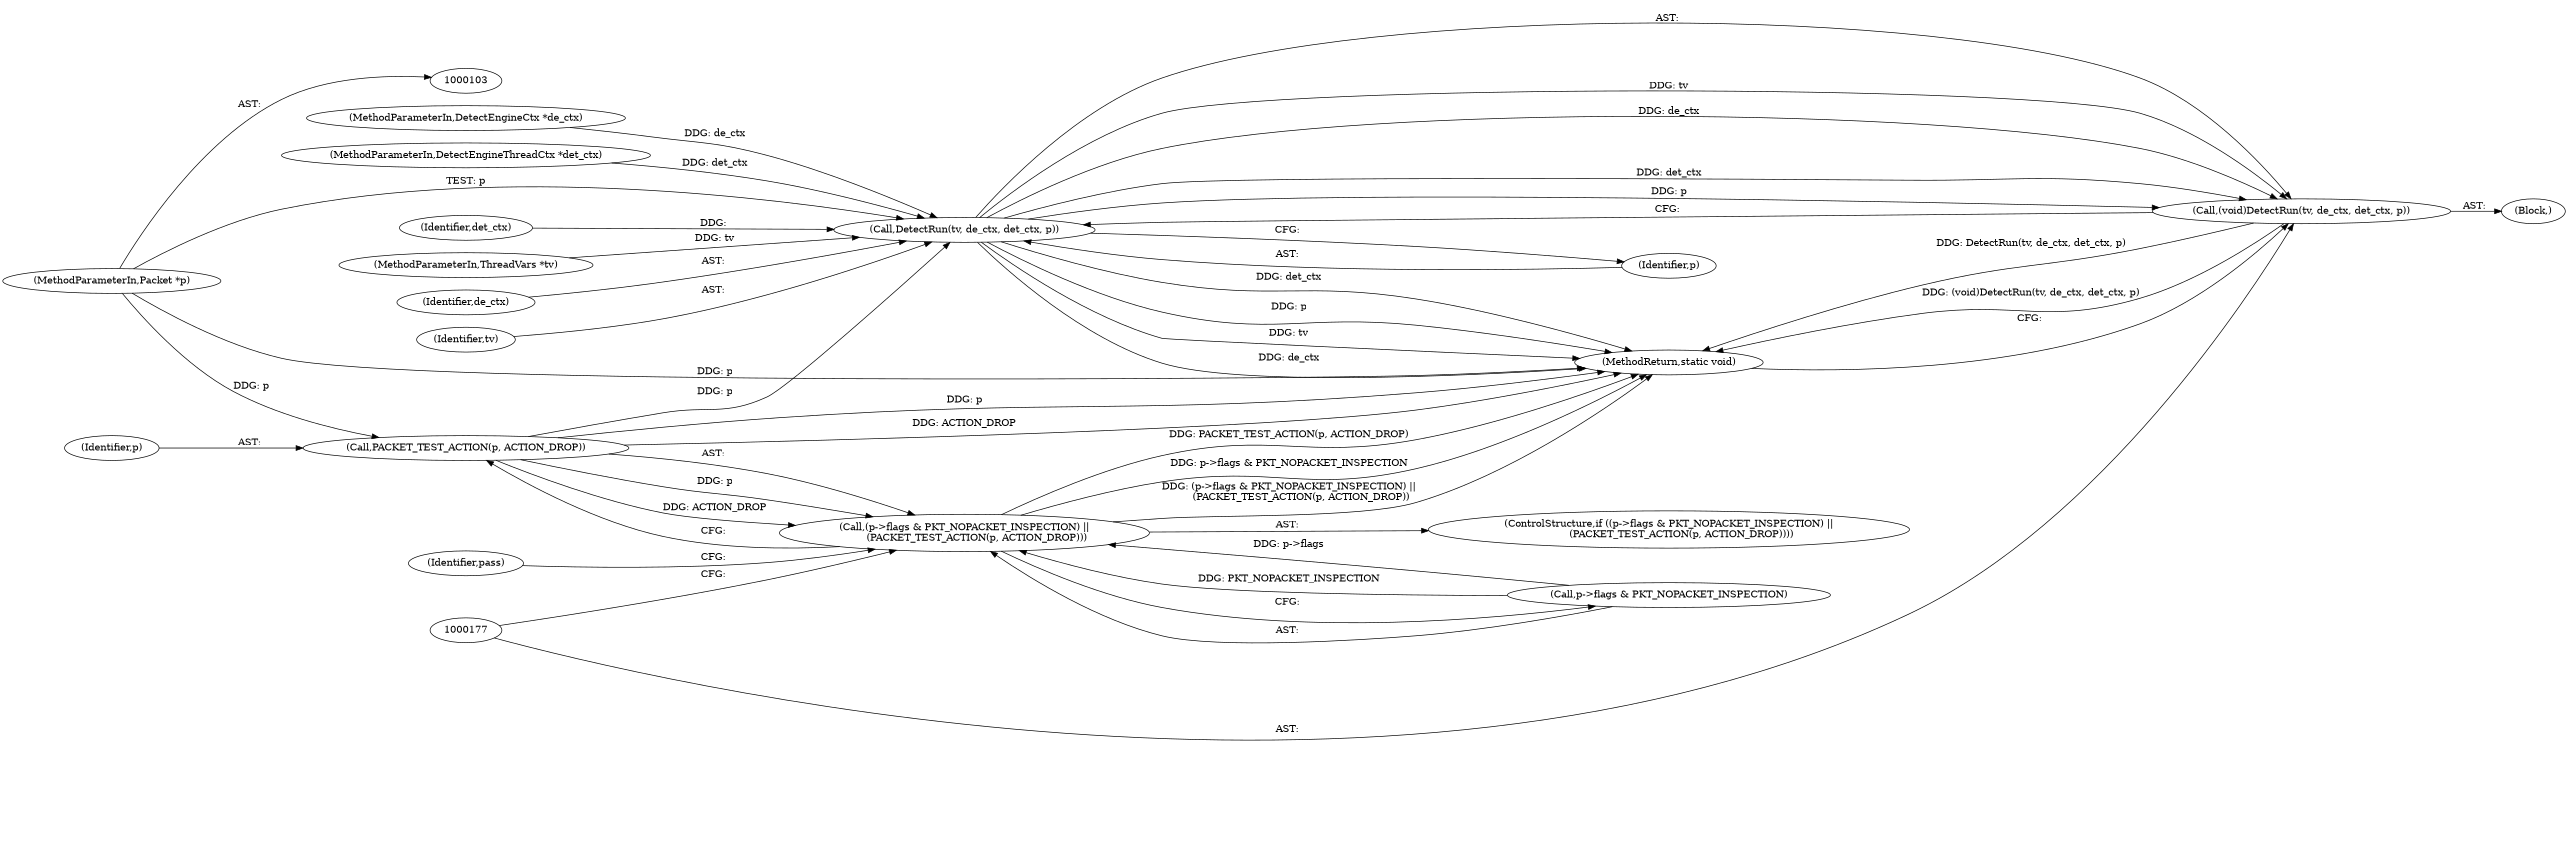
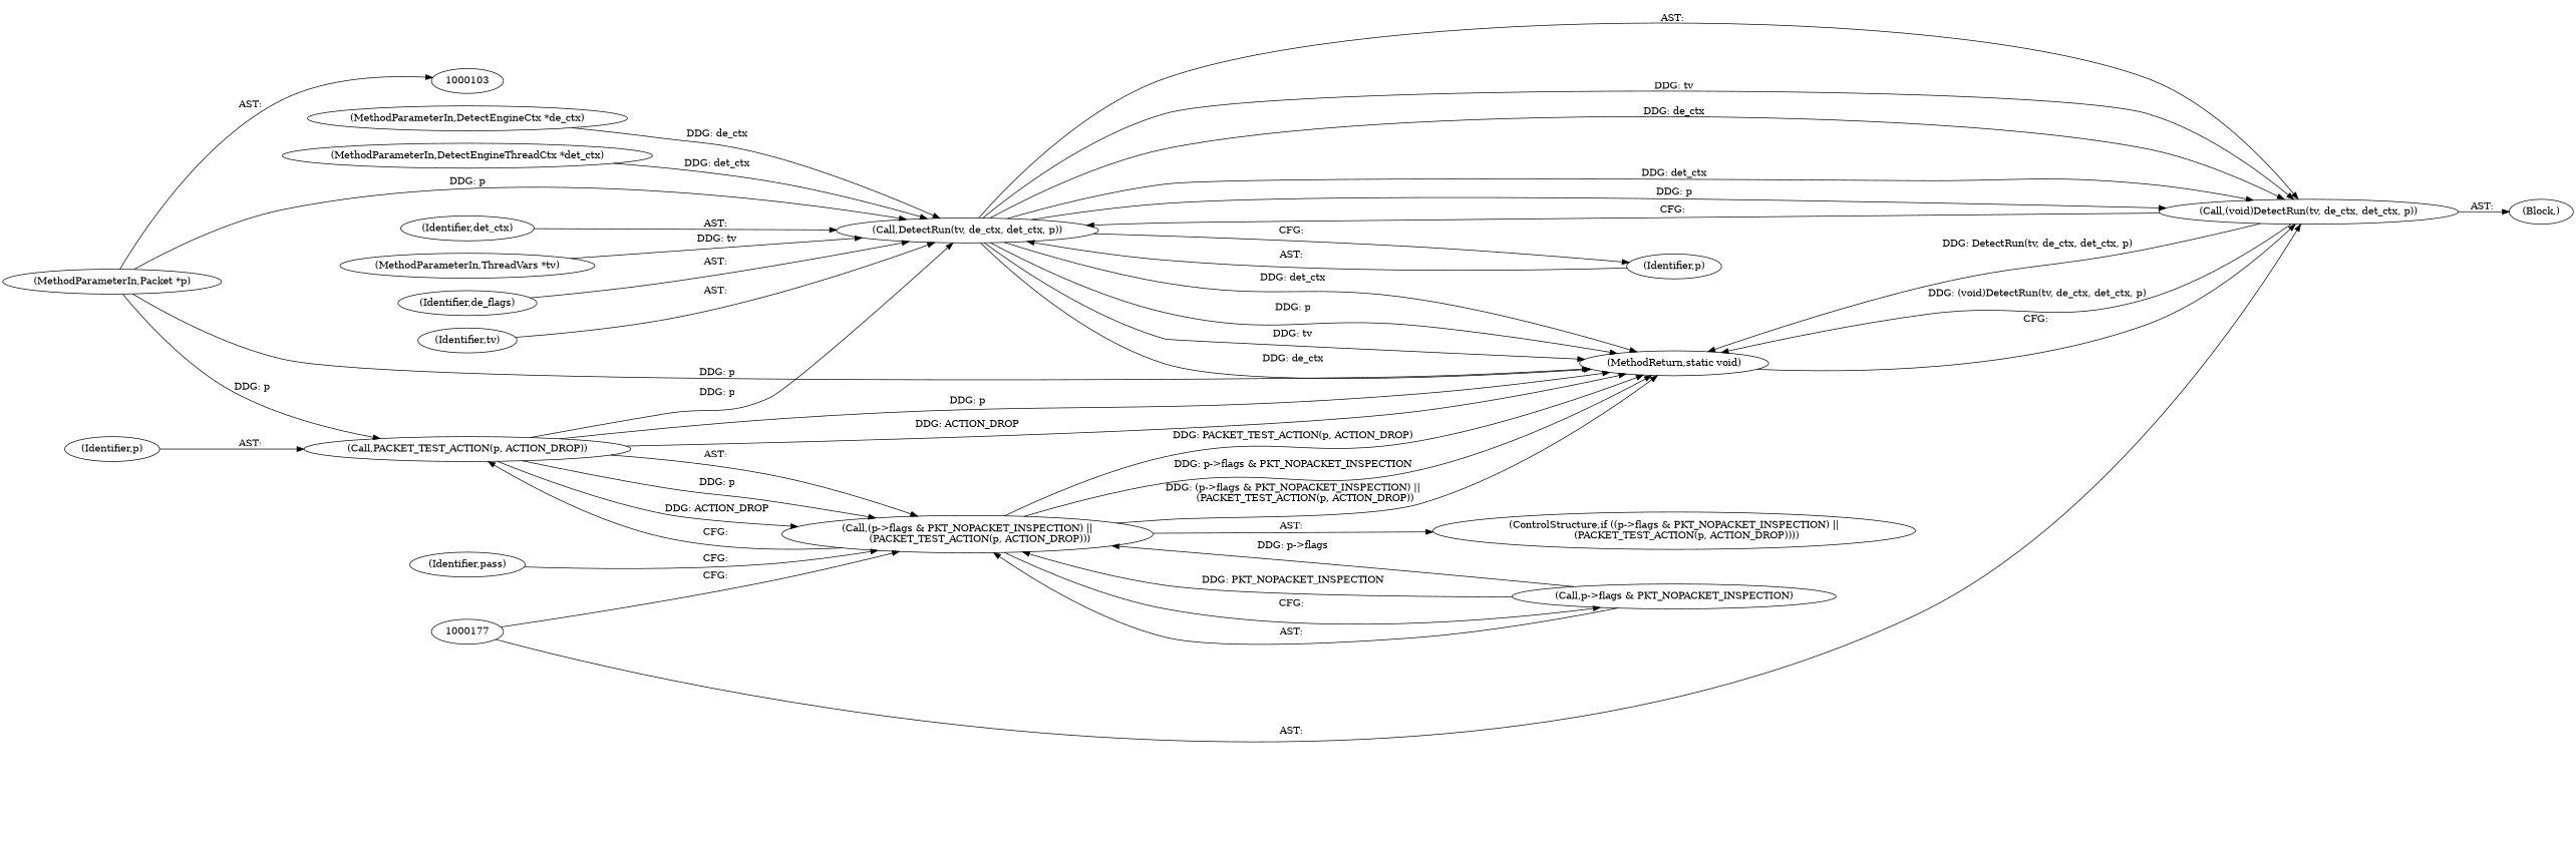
  digraph {
    rankdir=LR
    n1 [label="(MethodParameterIn,Packet *p)"]
    n2 [label="(Call,PACKET_TEST_ACTION(p, ACTION_DROP))"]
    n3 [label="(Call,DetectRun(tv, de_ctx, det_ctx, p))"]
    n4 [label="(MethodReturn,static void)"]
    1000103
    n6 [label="(Call,(p->flags & PKT_NOPACKET_INSPECTION) ||\n        (PACKET_TEST_ACTION(p, ACTION_DROP)))"]
    n7 [label="(Call,(void)DetectRun(tv, de_ctx, det_ctx, p))"]
    n8 [label="(Identifier,p)"]
    n9 [label="(ControlStructure,if ((p->flags & PKT_NOPACKET_INSPECTION) ||\n        (PACKET_TEST_ACTION(p, ACTION_DROP))))"]
    n10 [label="(Call,p->flags & PKT_NOPACKET_INSPECTION)"]
    n11 [label="(Block,)"]
    n12 [label="(Identifier,det_ctx)"]
    n13 [label="(MethodParameterIn,ThreadVars *tv)"]
-   n14 [label="(Identifier,de_ctx)"]
+   n14 [label="(Identifier,de_flags)"]
    n15 [label="(Identifier,pass)"]
    n16 [label="(Identifier,tv)"]
    n17 [label="(MethodParameterIn,DetectEngineCtx *de_ctx)"]
    n18 [label="(MethodParameterIn,DetectEngineThreadCtx *det_ctx)"]
    n19 [label="(Identifier,p)"]
    1000177
    n1 -> n2 [label="DDG: p"]
-   n1 -> n3 [label="TEST: p"]
+   n1 -> n3 [label="DDG: p"]
    n1 -> n4 [label="DDG: p"]
    n1 -> 1000103 [label="AST: "]
    n2 -> n3 [label="DDG: p"]
    n2 -> n4 [label="DDG: ACTION_DROP"]
    n2 -> n4 [label="DDG: p"]
    n2 -> n6 [label="AST: "]
    n2 -> n6 [label="DDG: p"]
    n2 -> n6 [label="DDG: ACTION_DROP"]
    n3 -> n4 [label="DDG: det_ctx"]
    n3 -> n4 [label="DDG: p"]
    n3 -> n4 [label="DDG: tv"]
    n3 -> n4 [label="DDG: de_ctx"]
    n3 -> n7 [label="AST: "]
    n3 -> n7 [label="DDG: tv"]
    n3 -> n7 [label="DDG: de_ctx"]
    n3 -> n7 [label="DDG: det_ctx"]
    n3 -> n7 [label="DDG: p"]
    n3 -> n8 [label="CFG: "]
    n4 -> n7 [label="CFG: "]
    n6 -> n2 [label="CFG: "]
    n6 -> n4 [label="DDG: (p->flags & PKT_NOPACKET_INSPECTION) ||\n        (PACKET_TEST_ACTION(p, ACTION_DROP))"]
    n6 -> n4 [label="DDG: PACKET_TEST_ACTION(p, ACTION_DROP)"]
    n6 -> n4 [label="DDG: p->flags & PKT_NOPACKET_INSPECTION"]
    n6 -> n9 [label="AST: "]
    n6 -> n10 [label="CFG: "]
    n7 -> n3 [label="CFG: "]
    n7 -> n4 [label="DDG: DetectRun(tv, de_ctx, det_ctx, p)"]
    n7 -> n4 [label="DDG: (void)DetectRun(tv, de_ctx, det_ctx, p)"]
    n7 -> n11 [label="AST: "]
    n8 -> n3 [label="AST: "]
    n10 -> n6 [label="AST: "]
    n10 -> n6 [label="DDG: p->flags"]
    n10 -> n6 [label="DDG: PKT_NOPACKET_INSPECTION"]
-   n12 -> n3 [label="DDG: "]
+   n12 -> n3 [label="AST: "]
    n13 -> n3 [label="DDG: tv"]
    n14 -> n3 [label="AST: "]
    n15 -> n6 [label="CFG: "]
    n16 -> n3 [label="AST: "]
    n17 -> n3 [label="DDG: de_ctx"]
    n18 -> n3 [label="DDG: det_ctx"]
    n19 -> n2 [label="AST: "]
    1000177 -> n6 [label="CFG: "]
    1000177 -> n7 [label="AST: "]
  }
